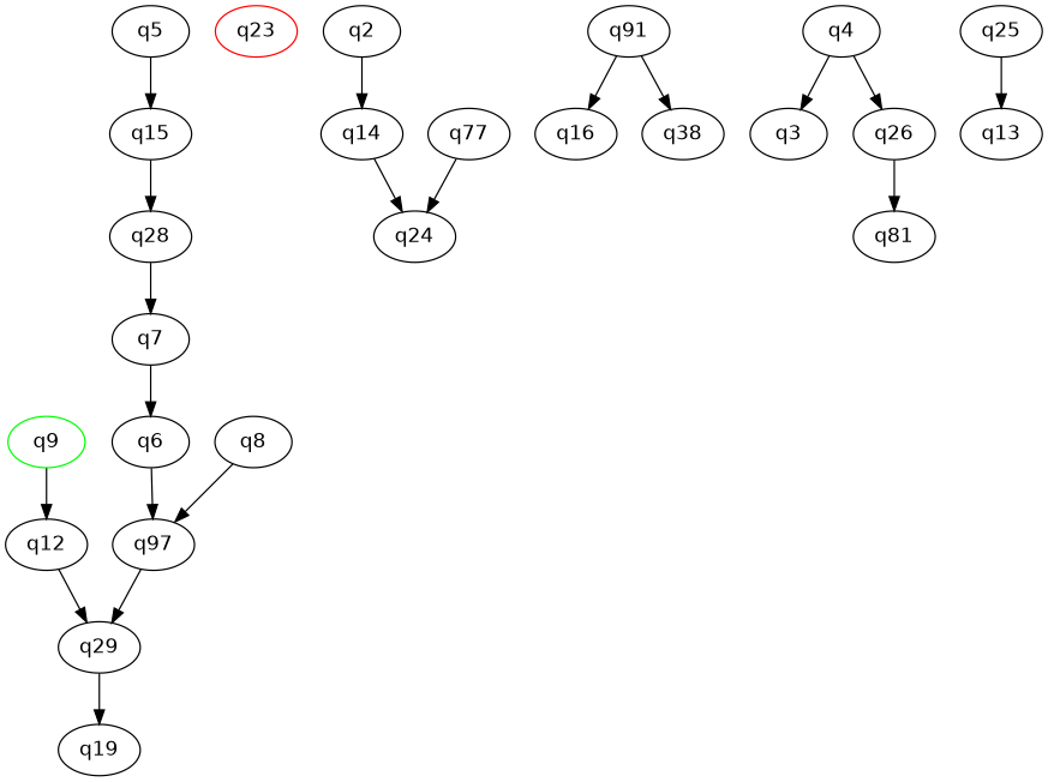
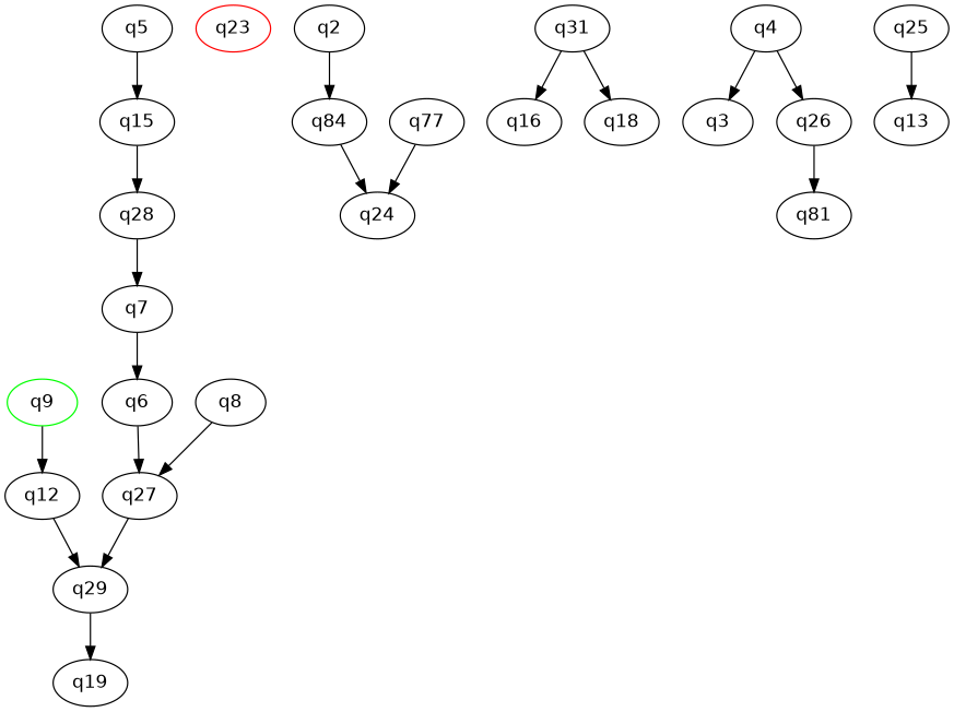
  digraph {
    fontname="DejaVu Sans"
    node [fontname="DejaVu Sans"]
    edge [fontname="DejaVu Sans"]
    q9 [color=green initial=1]
    q12
    q29
    q23 [color=red final=1]
    q2
-   q14
-   q31 [label=q91]
+   q14 [label=q84]
+   q31
    q16
-   q18 [label=q38]
+   q18
    q4
    q3
    q26
    n13 [label=q81]
    q5
    q15
    q28
    q7
    q6
-   q27 [label=q97]
+   q27
    q8
    q19
    q24
    n23 [label=q77]
    q25
    q13
    q9 -> q12
    q12 -> q29
    q29 -> q19
    q2 -> q14
    q14 -> q24
    q31 -> q16
    q31 -> q18
    q4 -> q3
    q4 -> q26
    q26 -> n13
    q5 -> q15
    q15 -> q28
    q28 -> q7
    q7 -> q6
    q6 -> q27
    q27 -> q29
    q8 -> q27
    n23 -> q24
    q25 -> q13
  }
